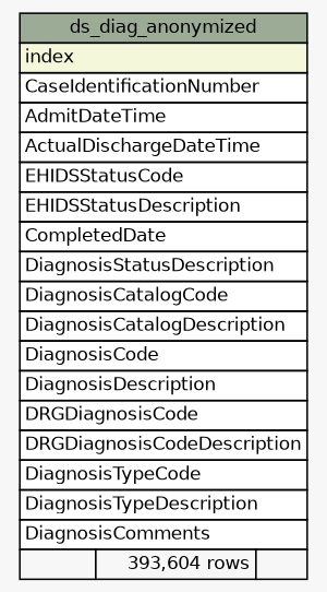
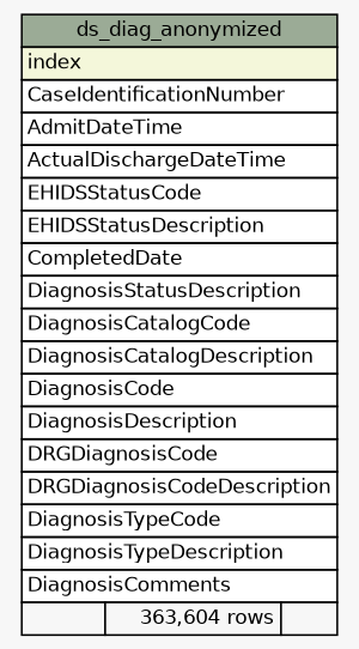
  digraph {
    bgcolor="#f7f7f7"
    fontname=Helvetica
    fontsize=11
    nodesep=0.18
    rankdir=RL
    ranksep=0.46
-   n1 [fontname=Helvetica fontsize=11 label=<     <TABLE BORDER="0" CELLBORDER="1" CELLSPACING="0" BGCOLOR="#ffffff">       <TR><TD COLSPAN="3" BGCOLOR="#9bab96" ALIGN="CENTER">ds_diag_anonymized</TD></TR>       <TR><TD PORT="index" COLSPAN="3" BGCOLOR="#f4f7da" ALIGN="LEFT">index</TD></TR>       <TR><TD PORT="CaseIdentificationNumber" COLSPAN="3" ALIGN="LEFT">CaseIdentificationNumber</TD></TR>       <TR><TD PORT="AdmitDateTime" COLSPAN="3" ALIGN="LEFT">AdmitDateTime</TD></TR>       <TR><TD PORT="ActualDischargeDateTime" COLSPAN="3" ALIGN="LEFT">ActualDischargeDateTime</TD></TR>       <TR><TD PORT="EHIDSStatusCode" COLSPAN="3" ALIGN="LEFT">EHIDSStatusCode</TD></TR>       <TR><TD PORT="EHIDSStatusDescription" COLSPAN="3" ALIGN="LEFT">EHIDSStatusDescription</TD></TR>       <TR><TD PORT="CompletedDate" COLSPAN="3" ALIGN="LEFT">CompletedDate</TD></TR>       <TR><TD PORT="DiagnosisStatusDescription" COLSPAN="3" ALIGN="LEFT">DiagnosisStatusDescription</TD></TR>       <TR><TD PORT="DiagnosisCatalogCode" COLSPAN="3" ALIGN="LEFT">DiagnosisCatalogCode</TD></TR>       <TR><TD PORT="DiagnosisCatalogDescription" COLSPAN="3" ALIGN="LEFT">DiagnosisCatalogDescription</TD></TR>       <TR><TD PORT="DiagnosisCode" COLSPAN="3" ALIGN="LEFT">DiagnosisCode</TD></TR>       <TR><TD PORT="DiagnosisDescription" COLSPAN="3" ALIGN="LEFT">DiagnosisDescription</TD></TR>       <TR><TD PORT="DRGDiagnosisCode" COLSPAN="3" ALIGN="LEFT">DRGDiagnosisCode</TD></TR>       <TR><TD PORT="DRGDiagnosisCodeDescription" COLSPAN="3" ALIGN="LEFT">DRGDiagnosisCodeDescription</TD></TR>       <TR><TD PORT="DiagnosisTypeCode" COLSPAN="3" ALIGN="LEFT">DiagnosisTypeCode</TD></TR>       <TR><TD PORT="DiagnosisTypeDescription" COLSPAN="3" ALIGN="LEFT">DiagnosisTypeDescription</TD></TR>       <TR><TD PORT="DiagnosisComments" COLSPAN="3" ALIGN="LEFT">DiagnosisComments</TD></TR>       <TR><TD ALIGN="LEFT" BGCOLOR="#f7f7f7">  </TD><TD ALIGN="RIGHT" BGCOLOR="#f7f7f7">393,604 rows</TD><TD ALIGN="RIGHT" BGCOLOR="#f7f7f7">  </TD></TR>     </TABLE>> shape=plaintext]
+   n1 [fontname=Helvetica fontsize=11 label=<     <TABLE BORDER="0" CELLBORDER="1" CELLSPACING="0" BGCOLOR="#ffffff">       <TR><TD COLSPAN="3" BGCOLOR="#9bab96" ALIGN="CENTER">ds_diag_anonymized</TD></TR>       <TR><TD PORT="index" COLSPAN="3" BGCOLOR="#f4f7da" ALIGN="LEFT">index</TD></TR>       <TR><TD PORT="CaseIdentificationNumber" COLSPAN="3" ALIGN="LEFT">CaseIdentificationNumber</TD></TR>       <TR><TD PORT="AdmitDateTime" COLSPAN="3" ALIGN="LEFT">AdmitDateTime</TD></TR>       <TR><TD PORT="ActualDischargeDateTime" COLSPAN="3" ALIGN="LEFT">ActualDischargeDateTime</TD></TR>       <TR><TD PORT="EHIDSStatusCode" COLSPAN="3" ALIGN="LEFT">EHIDSStatusCode</TD></TR>       <TR><TD PORT="EHIDSStatusDescription" COLSPAN="3" ALIGN="LEFT">EHIDSStatusDescription</TD></TR>       <TR><TD PORT="CompletedDate" COLSPAN="3" ALIGN="LEFT">CompletedDate</TD></TR>       <TR><TD PORT="DiagnosisStatusDescription" COLSPAN="3" ALIGN="LEFT">DiagnosisStatusDescription</TD></TR>       <TR><TD PORT="DiagnosisCatalogCode" COLSPAN="3" ALIGN="LEFT">DiagnosisCatalogCode</TD></TR>       <TR><TD PORT="DiagnosisCatalogDescription" COLSPAN="3" ALIGN="LEFT">DiagnosisCatalogDescription</TD></TR>       <TR><TD PORT="DiagnosisCode" COLSPAN="3" ALIGN="LEFT">DiagnosisCode</TD></TR>       <TR><TD PORT="DiagnosisDescription" COLSPAN="3" ALIGN="LEFT">DiagnosisDescription</TD></TR>       <TR><TD PORT="DRGDiagnosisCode" COLSPAN="3" ALIGN="LEFT">DRGDiagnosisCode</TD></TR>       <TR><TD PORT="DRGDiagnosisCodeDescription" COLSPAN="3" ALIGN="LEFT">DRGDiagnosisCodeDescription</TD></TR>       <TR><TD PORT="DiagnosisTypeCode" COLSPAN="3" ALIGN="LEFT">DiagnosisTypeCode</TD></TR>       <TR><TD PORT="DiagnosisTypeDescription" COLSPAN="3" ALIGN="LEFT">DiagnosisTypeDescription</TD></TR>       <TR><TD PORT="DiagnosisComments" COLSPAN="3" ALIGN="LEFT">DiagnosisComments</TD></TR>       <TR><TD ALIGN="LEFT" BGCOLOR="#f7f7f7">  </TD><TD ALIGN="RIGHT" BGCOLOR="#f7f7f7">363,604 rows</TD><TD ALIGN="RIGHT" BGCOLOR="#f7f7f7">  </TD></TR>     </TABLE>> shape=plaintext]
  }
